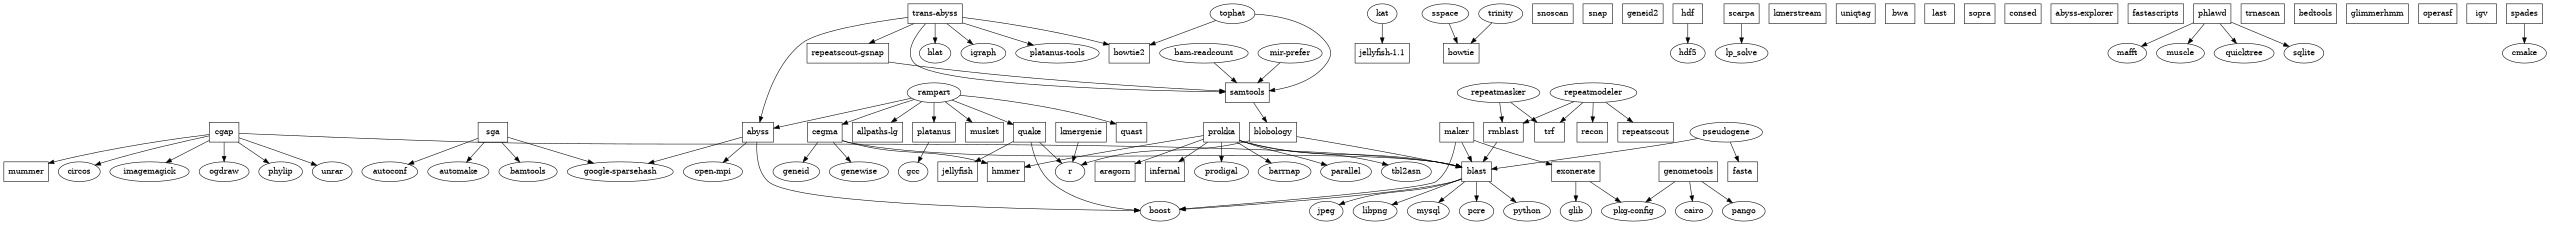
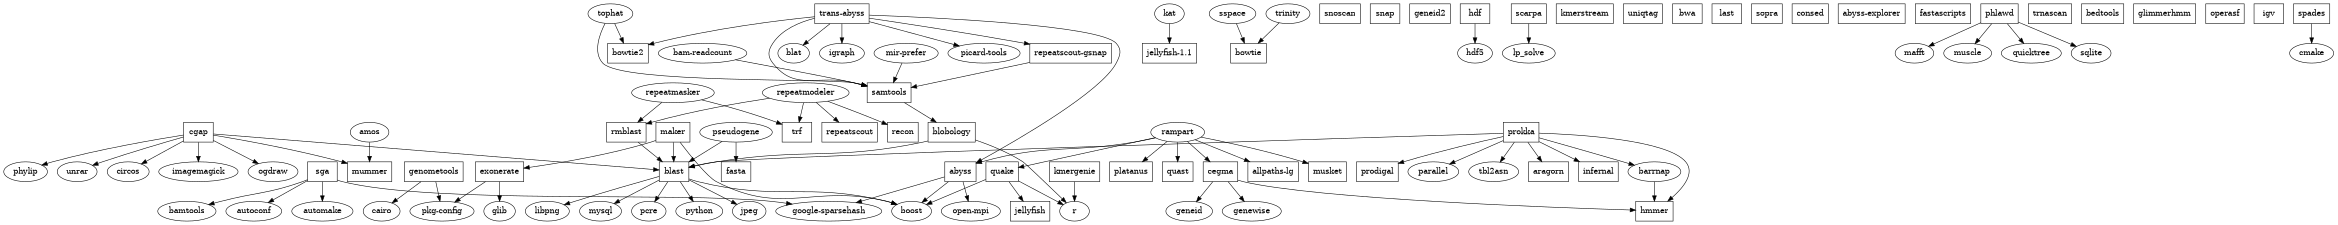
  digraph {
    node [shape=box]
    n1 [label=mummer]
    n2 [label=samtools]
    n3 [label=blobology]
    n4 [label=hmmer]
    n5 [label=blast]
    boost [shape=""]
    jpeg [shape=""]
    libpng [shape=""]
    mysql [shape=""]
    pcre [shape=""]
    python [shape=""]
    n12 [label="jellyfish-1.1"]
    n13 [label=exonerate]
    glib [shape=""]
    "pkg-config" [shape=""]
    n16 [label=aragorn]
    n17 [label=infernal]
-   n18 [label=prodigal shape=ellipse]
+   n18 [label=prodigal]
    n19 [label=fasta]
    n20 [label=jellyfish]
    n21 [label=abyss]
    "google-sparsehash" [shape=""]
    "open-mpi" [shape=""]
    n24 [label="allpaths-lg"]
    n25 [label=cegma]
    geneid [shape=""]
    genewise [shape=""]
    n28 [label=musket]
    n29 [label=platanus]
-   gcc [shape=""]
    n31 [label=quake]
    r [shape=""]
    n33 [label=quast]
    n34 [label=rmblast]
    n35 [label=trf]
    n36 [label=recon]
    n37 [label=repeatscout]
    n38 [label=bowtie]
    n39 [label=bowtie2]
    n40 [label="repeatscout-gsnap"]
    n41 [label=snoscan]
    n42 [label=snap]
    n43 [label=geneid2]
    n44 [label=prokka]
    barrnap [shape=""]
    parallel [shape=""]
    tbl2asn [shape=""]
    n48 [label=hdf]
    hdf5 [shape=""]
    n50 [label=scarpa]
    lp_solve [shape=""]
    n52 [label=kmerstream]
    n53 [label=sga]
    autoconf [shape=""]
    automake [shape=""]
    bamtools [shape=""]
    n57 [label=uniqtag]
    n58 [label=bwa]
    n59 [label=last]
    n60 [label=sopra]
    n61 [label=consed]
    n62 [label=maker]
    n63 [label=genometools]
    cairo [shape=""]
-   pango [shape=""]
    n66 [label="abyss-explorer"]
    n67 [label="trans-abyss"]
    blat [shape=""]
    igraph [shape=""]
-   "picard-tools" [label="platanus-tools" shape=""]
+   "picard-tools" [shape=""]
    n71 [label=cgap]
    circos [shape=""]
    imagemagick [shape=""]
    ogdraw [shape=""]
    phylip [shape=""]
    unrar [shape=""]
    n77 [label=fastascripts]
    n78 [label=phlawd]
    mafft [shape=""]
    muscle [shape=""]
    quicktree [shape=""]
    sqlite [shape=""]
    n83 [label=trnascan]
    n84 [label=bedtools]
    n85 [label=glimmerhmm]
    n86 [label=operasf]
    n87 [label=igv]
    n88 [label=spades]
    cmake [shape=""]
    n90 [label=kmergenie]
+   amos [shape=""]
    "bam-readcount" [shape=""]
    kat [shape=""]
    "mir-prefer" [shape=""]
    pseudogene [shape=""]
    rampart [shape=""]
    repeatmasker [shape=""]
    repeatmodeler [shape=""]
    sspace [shape=""]
    tophat [shape=""]
    trinity [shape=""]
    n2 -> n3
    n3 -> n5
    n3 -> r
    n5 -> boost
    n5 -> jpeg
    n5 -> libpng
    n5 -> mysql
    n5 -> pcre
    n5 -> python
    n13 -> glib
    n13 -> "pkg-config"
    n21 -> boost
    n21 -> "google-sparsehash"
    n21 -> "open-mpi"
    n25 -> n4
-   n25 -> n5
    n25 -> geneid
    n25 -> genewise
-   n29 -> gcc
    n31 -> boost
    n31 -> n20
    n31 -> r
    n34 -> n5
    n40 -> n2
    n44 -> n4
    n44 -> n5
    n44 -> n16
    n44 -> n17
    n44 -> n18
    n44 -> barrnap
    n44 -> parallel
    n44 -> tbl2asn
+   barrnap -> n4
    n48 -> hdf5
    n50 -> lp_solve
    n53 -> "google-sparsehash"
    n53 -> autoconf
    n53 -> automake
    n53 -> bamtools
    n62 -> n5
    n62 -> boost
    n62 -> n13
    n63 -> "pkg-config"
    n63 -> cairo
-   n63 -> pango
    n67 -> n2
    n67 -> n21
    n67 -> n39
    n67 -> n40
    n67 -> blat
    n67 -> igraph
    n67 -> "picard-tools"
    n71 -> n1
    n71 -> n5
    n71 -> circos
    n71 -> imagemagick
    n71 -> ogdraw
    n71 -> phylip
    n71 -> unrar
    n78 -> mafft
    n78 -> muscle
    n78 -> quicktree
    n78 -> sqlite
    n88 -> cmake
    n90 -> r
+   amos -> n1
    "bam-readcount" -> n2
    kat -> n12
    "mir-prefer" -> n2
    pseudogene -> n5
    pseudogene -> n19
    rampart -> n21
    rampart -> n24
    rampart -> n25
    rampart -> n28
    rampart -> n29
    rampart -> n31
    rampart -> n33
    repeatmasker -> n34
    repeatmasker -> n35
    repeatmodeler -> n34
    repeatmodeler -> n35
    repeatmodeler -> n36
    repeatmodeler -> n37
    sspace -> n38
    tophat -> n2
    tophat -> n39
    trinity -> n38
  }
